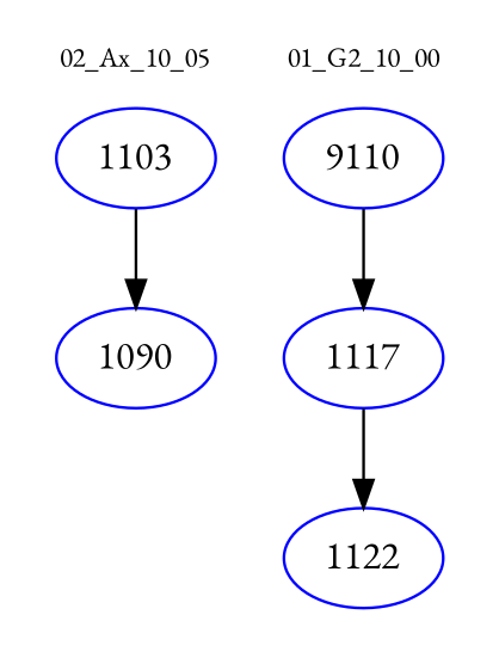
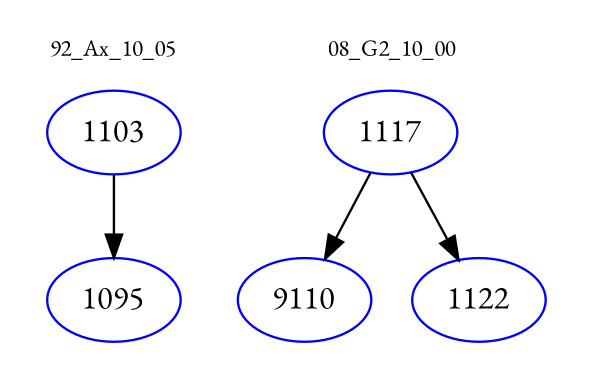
  digraph {
    fontname="EB Garamond"
    node [color=blue fontname="EB Garamond"]
    edge [color=black fontname="EB Garamond"]
    n1 [label=1103]
-   n2 [label=1090]
+   n2 [label=1095]
    n3 [label=1117]
    n4 [label=9110]
    n5 [label=1122]
    subgraph cluster_1 {
      color=white
      fontsize=10
-     label="02_Ax_10_05"
+     label="92_Ax_10_05"
      n1
      n2
    }
    subgraph cluster_2 {
      color=white
      fontsize=10
-     label="01_G2_10_00"
+     label="08_G2_10_00"
      n3
      n4
      n5
    }
    n1 -> n2
-   n4 -> n3
+   n3 -> n4
    n3 -> n5
  }
